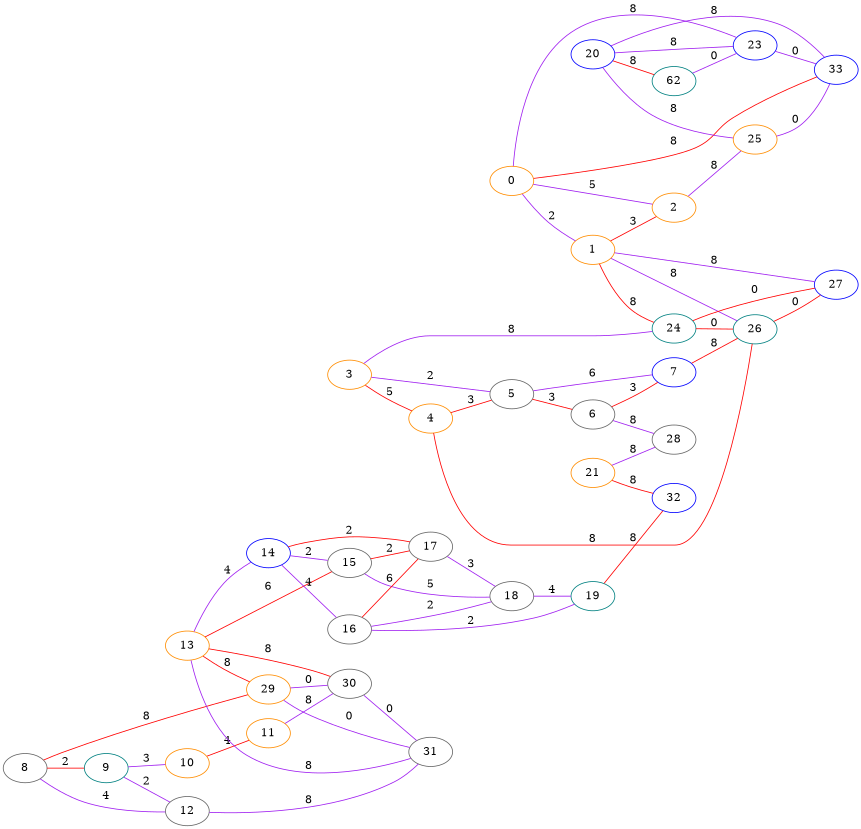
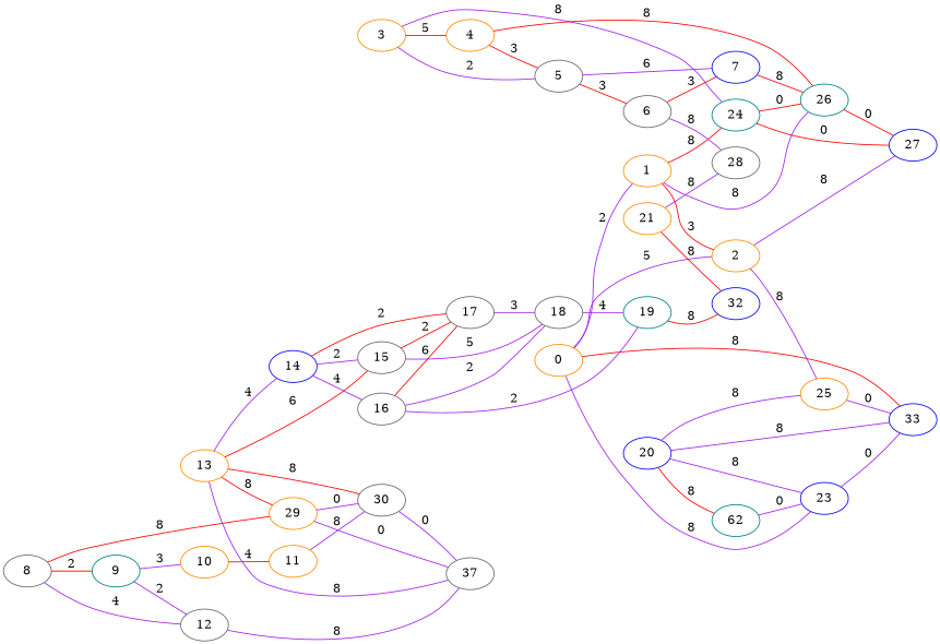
  graph {
    rankdir=LR
    node [color=darkorange weight=1]
    edge [color=purple]
    0
    1
    2
    23 [color=blue weight=3]
    33 [color=blue weight=3]
    24 [color=teal weight=3]
    26 [color=teal weight=3]
    27 [color=blue weight=3]
    25 [weight=3]
    3
    4
    5 [color=gray40]
    6 [color=gray40]
    7 [color=blue]
    28 [color=gray40 weight=3]
    8 [color=gray40]
    9 [color=teal]
    12 [color=gray40]
    29 [weight=3]
    10
-   31 [color=gray40 weight=3]
+   31 [color=gray40 weight=3 label=37]
    30 [color=gray40 weight=3]
    11
    13
    14 [color=blue]
    15 [color=gray40]
    16 [color=gray40]
    17 [color=gray40]
    18 [color=gray40]
    19 [color=teal]
    32 [color=blue weight=3]
    20 [color=blue]
    n33 [color=teal label=62 weight=4]
    21
    0 -- 1 [label=2]
    0 -- 2 [label=5]
    0 -- 23 [label=8]
    0 -- 33 [color=red label=8]
    1 -- 2 [color=red label=3]
    1 -- 24 [color=red label=8]
    1 -- 26 [label=8]
-   1 -- 27 [label=8]
+   2 -- 27 [label=8]
    2 -- 25 [label=8]
    23 -- 33 [label=0]
    24 -- 26 [color=red label=0]
    24 -- 27 [color=red label=0]
    26 -- 27 [color=red label=0]
    25 -- 33 [label=0]
    3 -- 24 [label=8]
    3 -- 4 [color=red label=5]
    3 -- 5 [label=2]
    4 -- 26 [color=red label=8]
    4 -- 5 [color=red label=3]
    5 -- 6 [color=red label=3]
    5 -- 7 [label=6]
    6 -- 7 [color=red label=3]
    6 -- 28 [label=8]
    7 -- 26 [color=red label=8]
    8 -- 9 [color=red label=2]
    8 -- 12 [label=4]
    8 -- 29 [color=red label=8]
    9 -- 12 [label=2]
    9 -- 10 [label=3]
    12 -- 31 [label=8]
    29 -- 31 [label=0]
    29 -- 30 [label=0]
    10 -- 11 [color=red label=4]
    30 -- 31 [label=0]
    11 -- 30 [label=8]
    13 -- 29 [color=red label=8]
    13 -- 31 [label=8]
    13 -- 30 [color=red label=8]
    13 -- 14 [label=4]
    13 -- 15 [color=red label=6]
    14 -- 15 [label=2]
    14 -- 16 [label=4]
    14 -- 17 [color=red label=2]
    15 -- 17 [color=red label=2]
    15 -- 18 [label=5]
    16 -- 17 [color=red label=6]
    16 -- 18 [label=2]
    16 -- 19 [label=2]
    17 -- 18 [label=3]
    18 -- 19 [label=4]
    19 -- 32 [color=red label=8]
    20 -- 23 [label=8]
    20 -- 33 [label=8]
    20 -- 25 [label=8]
    20 -- n33 [color=red label=8]
    n33 -- 23 [label=0]
    21 -- 28 [label=8]
    21 -- 32 [color=red label=8]
  }
